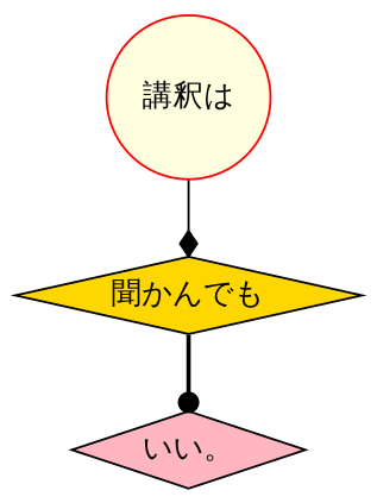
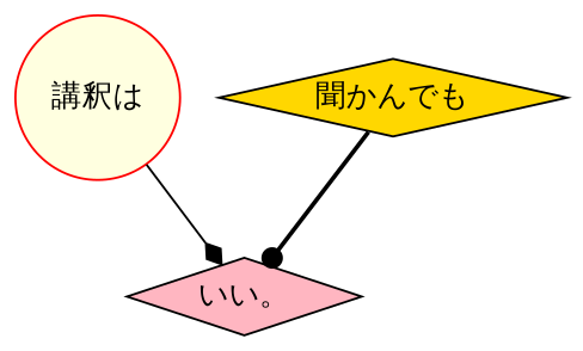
  digraph {
    fontname="Playfair Display"
    node [color=black fontname="Playfair Display" shape=diamond style=filled]
    edge [fontname="Playfair Display"]
    n1 [color=red fillcolor=lightyellow label="講釈は" shape=circle]
    n2 [fillcolor=lightpink label="いい。"]
    n3 [fillcolor=gold label="聞かんでも"]
-   n1 -> n3 [arrowhead=diamond style=solid]
+   n1 -> n2 [arrowhead=diamond style=solid]
    n3 -> n2 [arrowhead=dot style=bold]
  }
